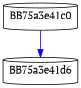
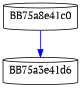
  digraph {
    splines=ortho
    fontname="PT Serif"
    node [shape=cylinder fontname="PT Serif"]
-   BB75a3e41c0
+   BB75a3e41c0 [label=BB75a8e41c0]
    BB75a3e41d6
    BB75a3e41c0 -> BB75a3e41d6 [color=blue fontname="PT Serif"]
  }
